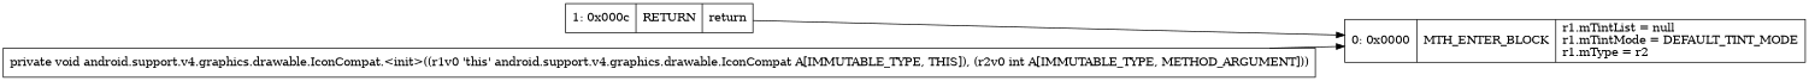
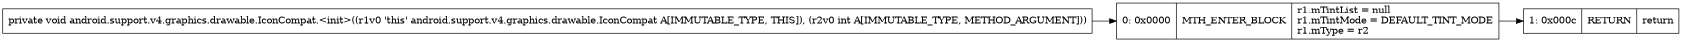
  digraph {
    rankdir=LR
    node [shape=record]
    n1 [label="{0\:\ 0x0000|MTH_ENTER_BLOCK\l|r1.mTintList = null\lr1.mTintMode = DEFAULT_TINT_MODE\lr1.mType = r2\l}"]
    n2 [label="{1\:\ 0x000c|RETURN\l|return\l}"]
    n3 [label="{private void android.support.v4.graphics.drawable.IconCompat.\<init\>((r1v0 'this' android.support.v4.graphics.drawable.IconCompat A[IMMUTABLE_TYPE, THIS]), (r2v0 int A[IMMUTABLE_TYPE, METHOD_ARGUMENT])) }"]
-   n2 -> n1
+   n1 -> n2
    n3 -> n1
  }
